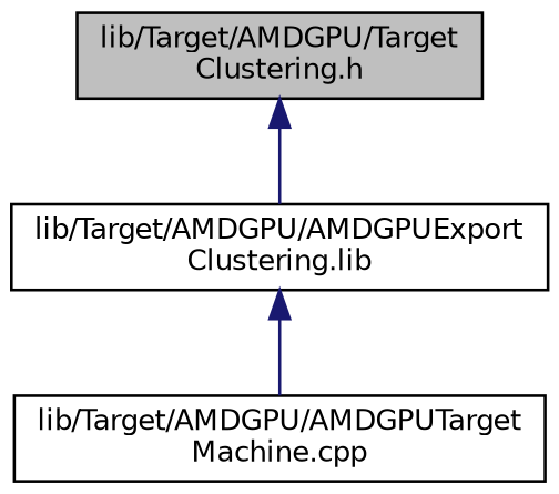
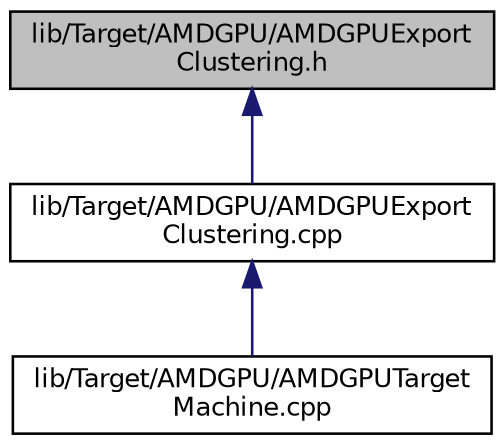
  digraph {
    node [color=black fontname=Helvetica fontsize=10 shape=record]
    edge [color=midnightblue dir=back fontname=Helvetica fontsize=10 labelfontname=Helvetica labelfontsize=10 style=solid]
-   n1 [fillcolor=grey75 fontcolor=black height=0.2 label="lib/Target/AMDGPU/Target\lClustering.h" style=filled width=0.4]
-   n2 [height=0.2 label="lib/Target/AMDGPU/AMDGPUExport\lClustering.lib" width=0.4]
+   n1 [fillcolor=grey75 fontcolor=black height=0.2 label="lib/Target/AMDGPU/AMDGPUExport\lClustering.h" style=filled width=0.4]
+   n2 [height=0.2 label="lib/Target/AMDGPU/AMDGPUExport\lClustering.cpp" width=0.4]
    n3 [height=0.2 label="lib/Target/AMDGPU/AMDGPUTarget\lMachine.cpp" width=0.4]
    n1 -> n2
    n2 -> n3
  }
